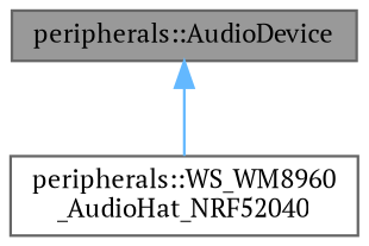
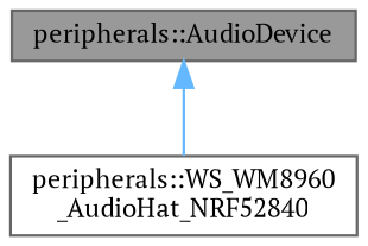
  digraph {
    fontname="PT Serif"
    node [color=gray40 fontname="PT Serif" fontsize=10 shape=box style=filled]
    n1 [fillcolor=grey60 fontcolor=black height=0.2 label="peripherals::AudioDevice" width=0.4]
-   n2 [fillcolor=white height=0.2 label="peripherals::WS_WM8960\l_AudioHat_NRF52040" width=0.4]
+   n2 [fillcolor=white height=0.2 label="peripherals::WS_WM8960\l_AudioHat_NRF52840" width=0.4]
    n1 -> n2 [color=steelblue1 dir=back fontname="PT Serif" fontsize=10 labelfontname=Helvetica labelfontsize=10 style=solid]
  }
